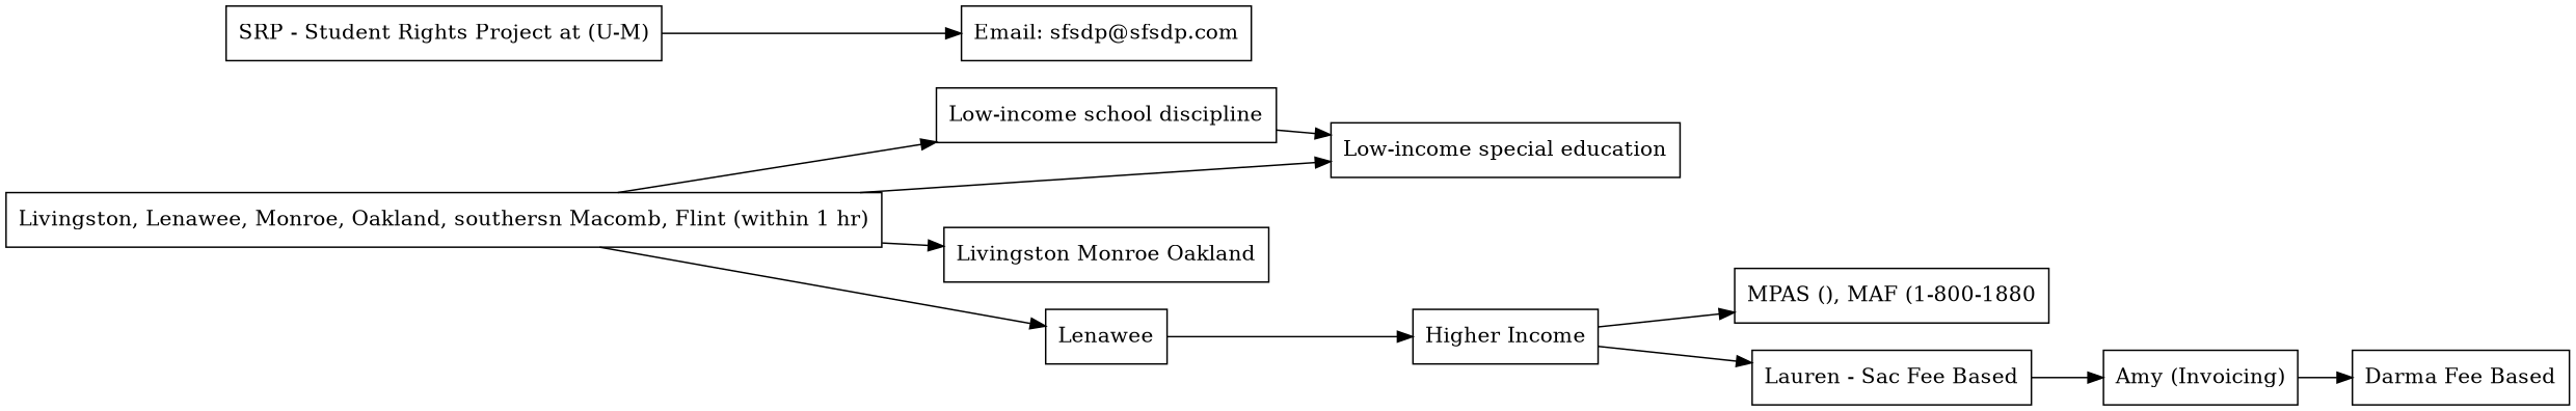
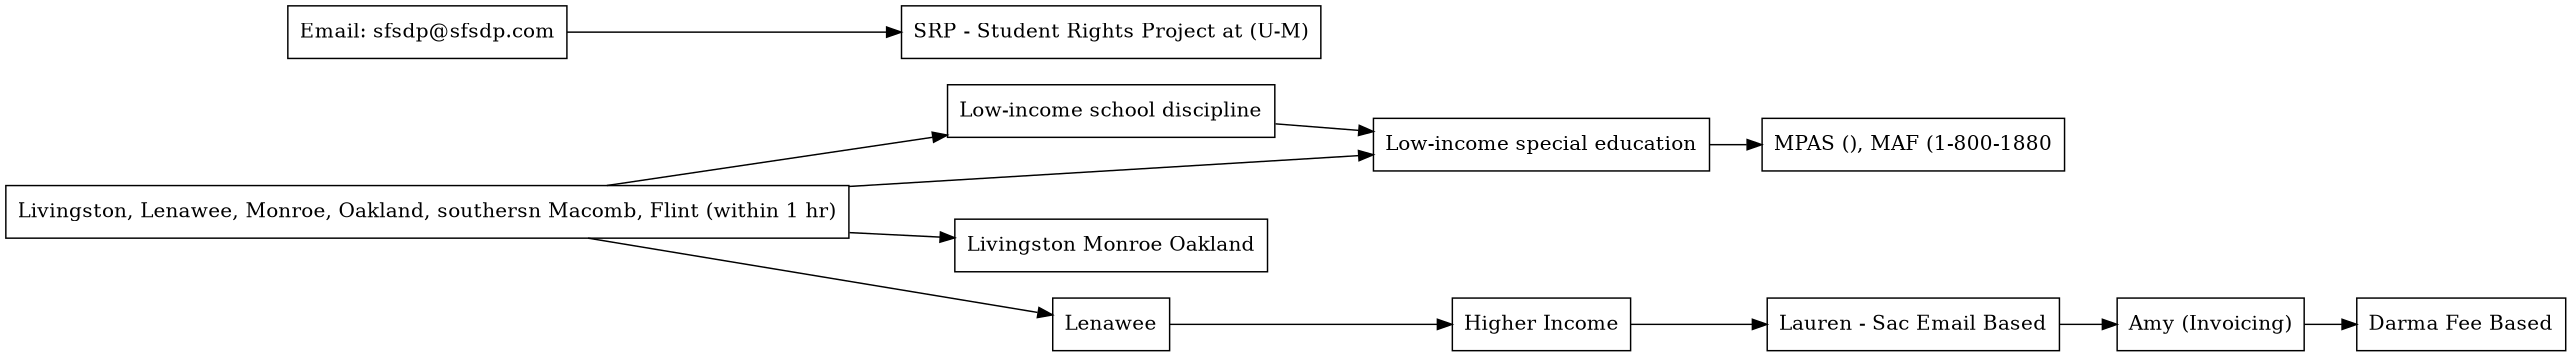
  digraph {
    rankdir=LR
    node [color=black shape=rectangle]
    n1 [label="Livingston, Lenawee, Monroe, Oakland, southersn Macomb, Flint (within 1 hr)"]
    n2 [label="Low-income school discipline"]
    n3 [label="Low-income special education"]
    n4 [label="Livingston Monroe Oakland"]
    n5 [label=Lenawee]
    n6 [label="MPAS (), MAF (1-800-1880"]
    n7 [label="Higher Income"]
    n8 [label="SRP - Student Rights Project at (U-M)"]
    n9 [label="Email: sfsdp@sfsdp.com"]
-   n10 [label="Lauren - Sac Fee Based"]
+   n10 [label="Lauren - Sac Email Based"]
    n11 [label="Amy (Invoicing)"]
    n12 [label="Darma Fee Based"]
    n1 -> n2
    n1 -> n3
    n1 -> n4
    n1 -> n5
    n2 -> n3
-   n7 -> n6
+   n3 -> n6
    n5 -> n7
    n7 -> n10
-   n8 -> n9
+   n9 -> n8
    n10 -> n11
    n11 -> n12
  }
